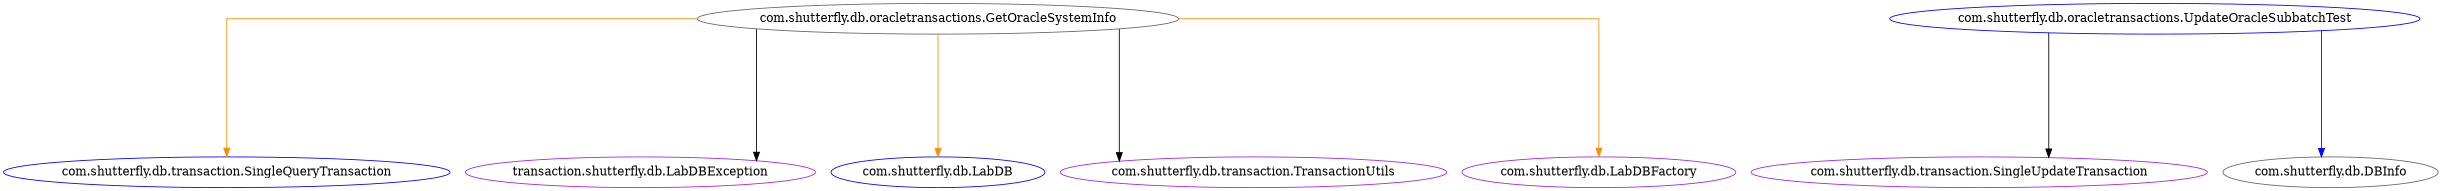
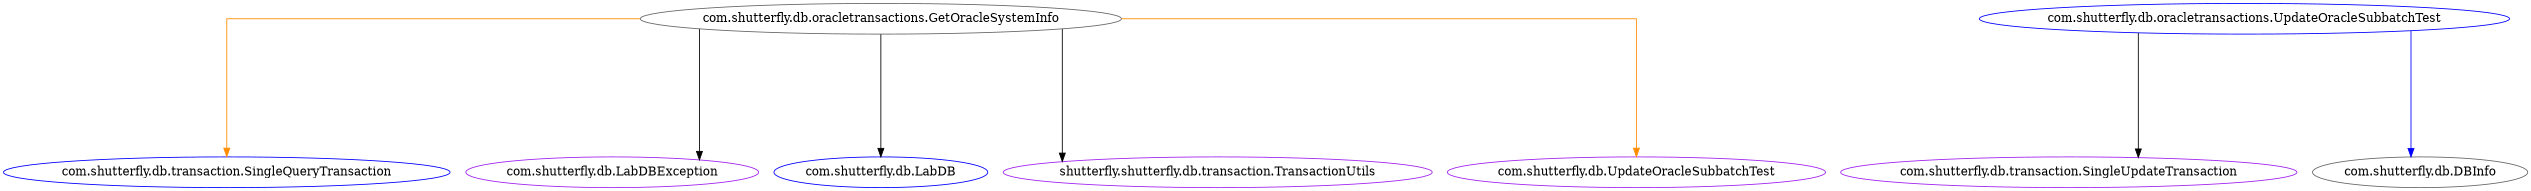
  digraph {
    concentrate=true
    fontname="DejaVu Serif"
    rankdir=TB
    ranksep=2.0
    splines=ortho
    node [color=purple fontname="DejaVu Serif"]
    edge [color=black fontname="DejaVu Serif"]
    "com.shutterfly.db.oracletransactions.GetOracleSystemInfo" [color=gray40]
    "com.shutterfly.db.transaction.SingleQueryTransaction" [color=blue]
-   "com.shutterfly.db.LabDBException" [label="transaction.shutterfly.db.LabDBException"]
+   "com.shutterfly.db.LabDBException"
    "com.shutterfly.db.LabDB" [color=blue]
-   "com.shutterfly.db.transaction.TransactionUtils"
-   "com.shutterfly.db.LabDBFactory"
+   "com.shutterfly.db.transaction.TransactionUtils" [label="shutterfly.shutterfly.db.transaction.TransactionUtils"]
+   "com.shutterfly.db.LabDBFactory" [label="com.shutterfly.db.UpdateOracleSubbatchTest"]
    "com.shutterfly.db.oracletransactions.UpdateOracleSubbatchTest" [color=blue]
    "com.shutterfly.db.transaction.SingleUpdateTransaction"
    "com.shutterfly.db.DBInfo" [color=gray40]
    "com.shutterfly.db.oracletransactions.GetOracleSystemInfo" -> "com.shutterfly.db.transaction.SingleQueryTransaction" [color=darkorange]
    "com.shutterfly.db.oracletransactions.GetOracleSystemInfo" -> "com.shutterfly.db.LabDBException"
-   "com.shutterfly.db.oracletransactions.GetOracleSystemInfo" -> "com.shutterfly.db.LabDB" [color=darkorange]
+   "com.shutterfly.db.oracletransactions.GetOracleSystemInfo" -> "com.shutterfly.db.LabDB"
    "com.shutterfly.db.oracletransactions.GetOracleSystemInfo" -> "com.shutterfly.db.transaction.TransactionUtils"
    "com.shutterfly.db.oracletransactions.GetOracleSystemInfo" -> "com.shutterfly.db.LabDBFactory" [color=darkorange]
    "com.shutterfly.db.oracletransactions.UpdateOracleSubbatchTest" -> "com.shutterfly.db.transaction.SingleUpdateTransaction"
    "com.shutterfly.db.oracletransactions.UpdateOracleSubbatchTest" -> "com.shutterfly.db.DBInfo" [color=blue]
  }
